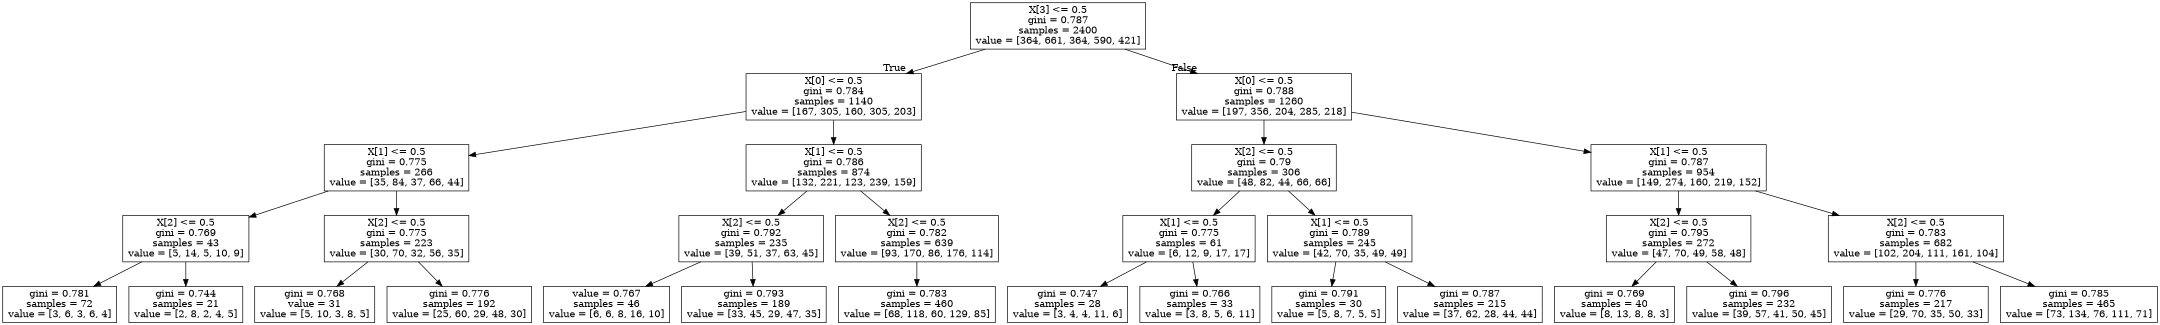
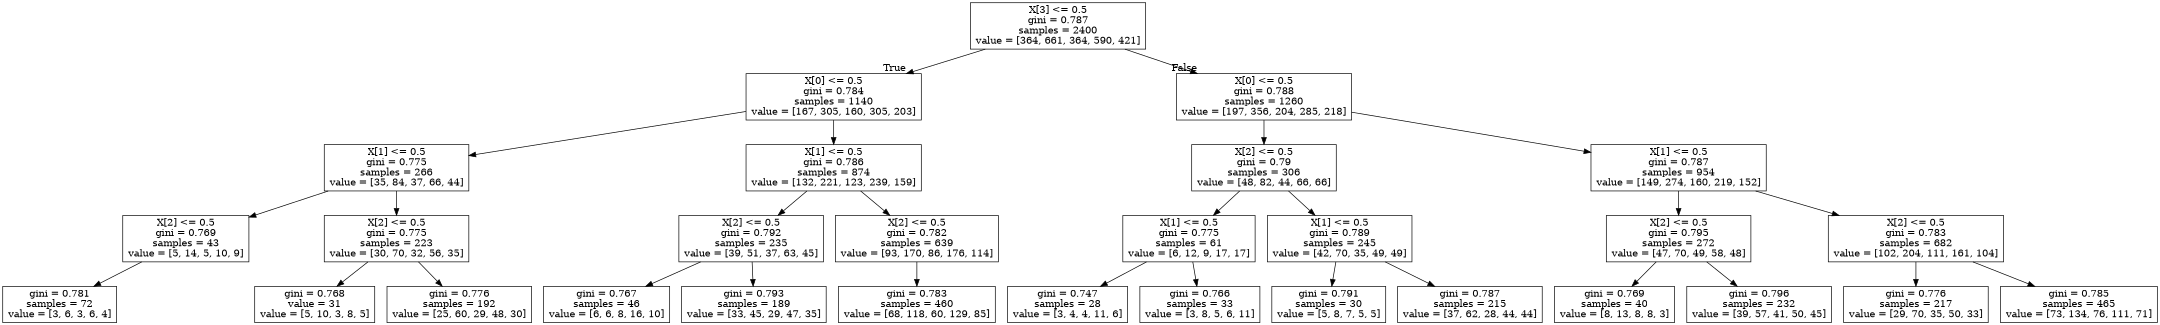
  digraph {
    node [shape=box]
    n1 [label="X[3] <= 0.5\ngini = 0.787\nsamples = 2400\nvalue = [364, 661, 364, 590, 421]"]
    n2 [label="X[0] <= 0.5\ngini = 0.784\nsamples = 1140\nvalue = [167, 305, 160, 305, 203]"]
    n3 [label="X[0] <= 0.5\ngini = 0.788\nsamples = 1260\nvalue = [197, 356, 204, 285, 218]"]
    n4 [label="X[1] <= 0.5\ngini = 0.775\nsamples = 266\nvalue = [35, 84, 37, 66, 44]"]
    n5 [label="X[1] <= 0.5\ngini = 0.786\nsamples = 874\nvalue = [132, 221, 123, 239, 159]"]
    n6 [label="X[2] <= 0.5\ngini = 0.79\nsamples = 306\nvalue = [48, 82, 44, 66, 66]"]
    n7 [label="X[1] <= 0.5\ngini = 0.787\nsamples = 954\nvalue = [149, 274, 160, 219, 152]"]
    n8 [label="X[2] <= 0.5\ngini = 0.769\nsamples = 43\nvalue = [5, 14, 5, 10, 9]"]
    n9 [label="X[2] <= 0.5\ngini = 0.775\nsamples = 223\nvalue = [30, 70, 32, 56, 35]"]
    n10 [label="X[2] <= 0.5\ngini = 0.792\nsamples = 235\nvalue = [39, 51, 37, 63, 45]"]
    n11 [label="X[2] <= 0.5\ngini = 0.782\nsamples = 639\nvalue = [93, 170, 86, 176, 114]"]
    n12 [label="gini = 0.781\nsamples = 72\nvalue = [3, 6, 3, 6, 4]"]
-   n13 [label="gini = 0.744\nsamples = 21\nvalue = [2, 8, 2, 4, 5]"]
    n14 [label="gini = 0.768\nvalue = 31\nvalue = [5, 10, 3, 8, 5]"]
    n15 [label="gini = 0.776\nsamples = 192\nvalue = [25, 60, 29, 48, 30]"]
-   n16 [label="value = 0.767\nsamples = 46\nvalue = [6, 6, 8, 16, 10]"]
+   n16 [label="gini = 0.767\nsamples = 46\nvalue = [6, 6, 8, 16, 10]"]
    n17 [label="gini = 0.793\nsamples = 189\nvalue = [33, 45, 29, 47, 35]"]
    n18 [label="gini = 0.783\nsamples = 460\nvalue = [68, 118, 60, 129, 85]"]
    n19 [label="X[1] <= 0.5\ngini = 0.775\nsamples = 61\nvalue = [6, 12, 9, 17, 17]"]
    n20 [label="X[1] <= 0.5\ngini = 0.789\nsamples = 245\nvalue = [42, 70, 35, 49, 49]"]
    n21 [label="X[2] <= 0.5\ngini = 0.795\nsamples = 272\nvalue = [47, 70, 49, 58, 48]"]
    n22 [label="X[2] <= 0.5\ngini = 0.783\nsamples = 682\nvalue = [102, 204, 111, 161, 104]"]
    n23 [label="gini = 0.747\nsamples = 28\nvalue = [3, 4, 4, 11, 6]"]
    n24 [label="gini = 0.766\nsamples = 33\nvalue = [3, 8, 5, 6, 11]"]
    n25 [label="gini = 0.791\nsamples = 30\nvalue = [5, 8, 7, 5, 5]"]
    n26 [label="gini = 0.787\nsamples = 215\nvalue = [37, 62, 28, 44, 44]"]
    n27 [label="gini = 0.769\nsamples = 40\nvalue = [8, 13, 8, 8, 3]"]
    n28 [label="gini = 0.796\nsamples = 232\nvalue = [39, 57, 41, 50, 45]"]
    n29 [label="gini = 0.776\nsamples = 217\nvalue = [29, 70, 35, 50, 33]"]
    n30 [label="gini = 0.785\nsamples = 465\nvalue = [73, 134, 76, 111, 71]"]
    n1 -> n2 [headlabel=True labelangle=45 labeldistance=2.5]
    n1 -> n3 [headlabel=False labelangle=-45 labeldistance=2.5]
    n2 -> n4
    n2 -> n5
    n3 -> n6
    n3 -> n7
    n4 -> n8
    n4 -> n9
    n5 -> n10
    n5 -> n11
    n6 -> n19
    n6 -> n20
    n7 -> n21
    n7 -> n22
    n8 -> n12
-   n8 -> n13
    n9 -> n14
    n9 -> n15
    n10 -> n16
    n10 -> n17
    n11 -> n18
    n19 -> n23
    n19 -> n24
    n20 -> n25
    n20 -> n26
    n21 -> n27
    n21 -> n28
    n22 -> n29
    n22 -> n30
  }
